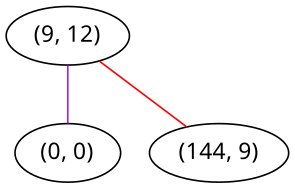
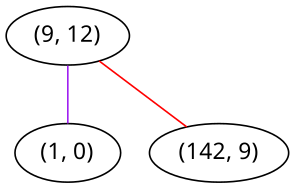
  graph {
    fontname="Noto Sans"
    node [fontname="Noto Sans"]
    edge [fontname="Noto Sans"]
    n1 [label="(9, 12)"]
-   "(0, 0)"
-   "(142, 9)" [label="(144, 9)"]
+   "(0, 0)" [label="(1, 0)"]
+   "(142, 9)"
    n1 -- "(0, 0)" [color=purple weight=4]
    n1 -- "(142, 9)" [color=red weight=1]
  }
